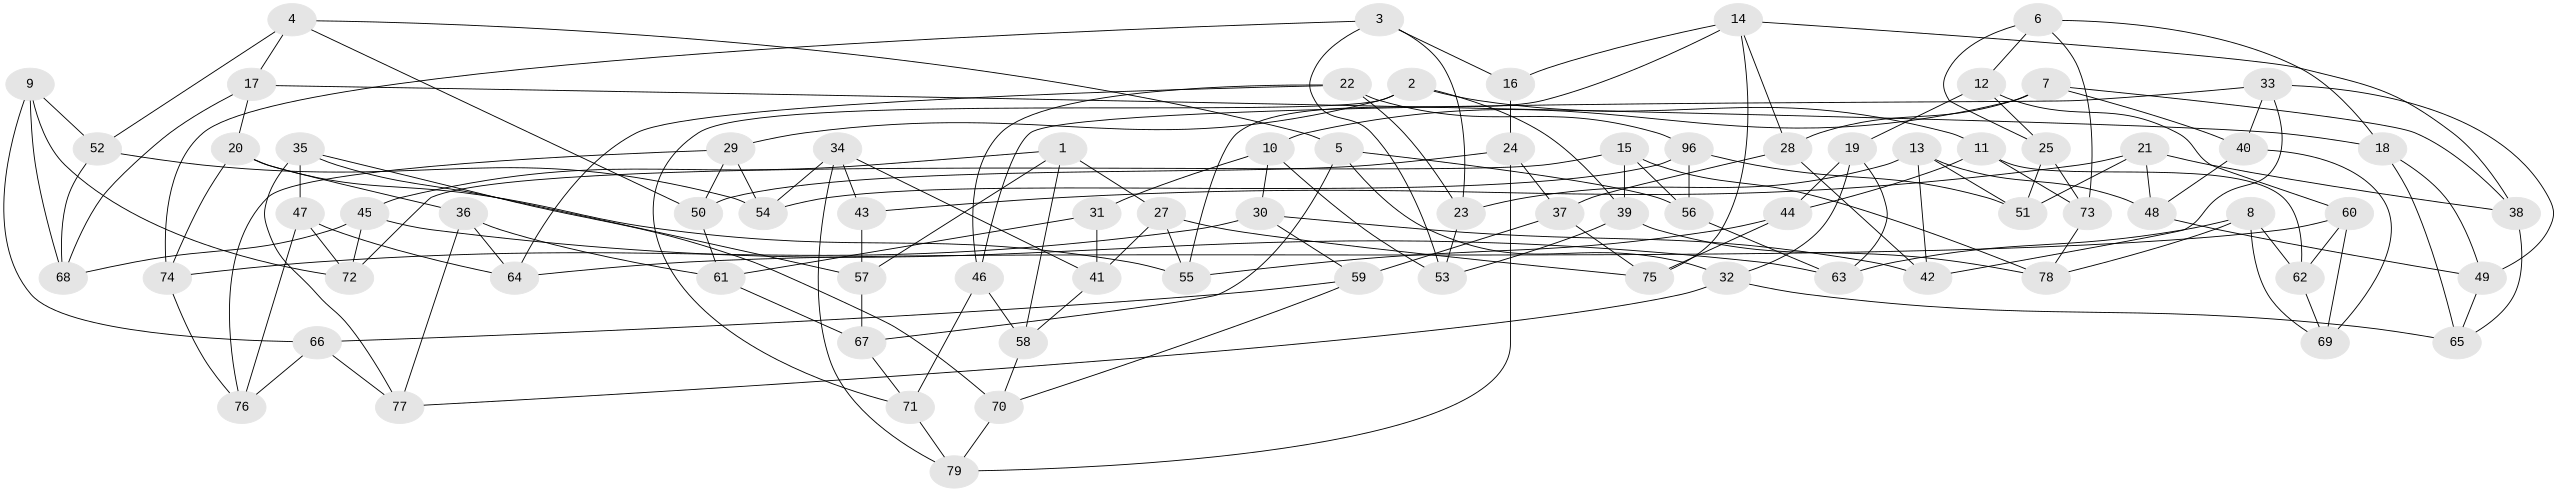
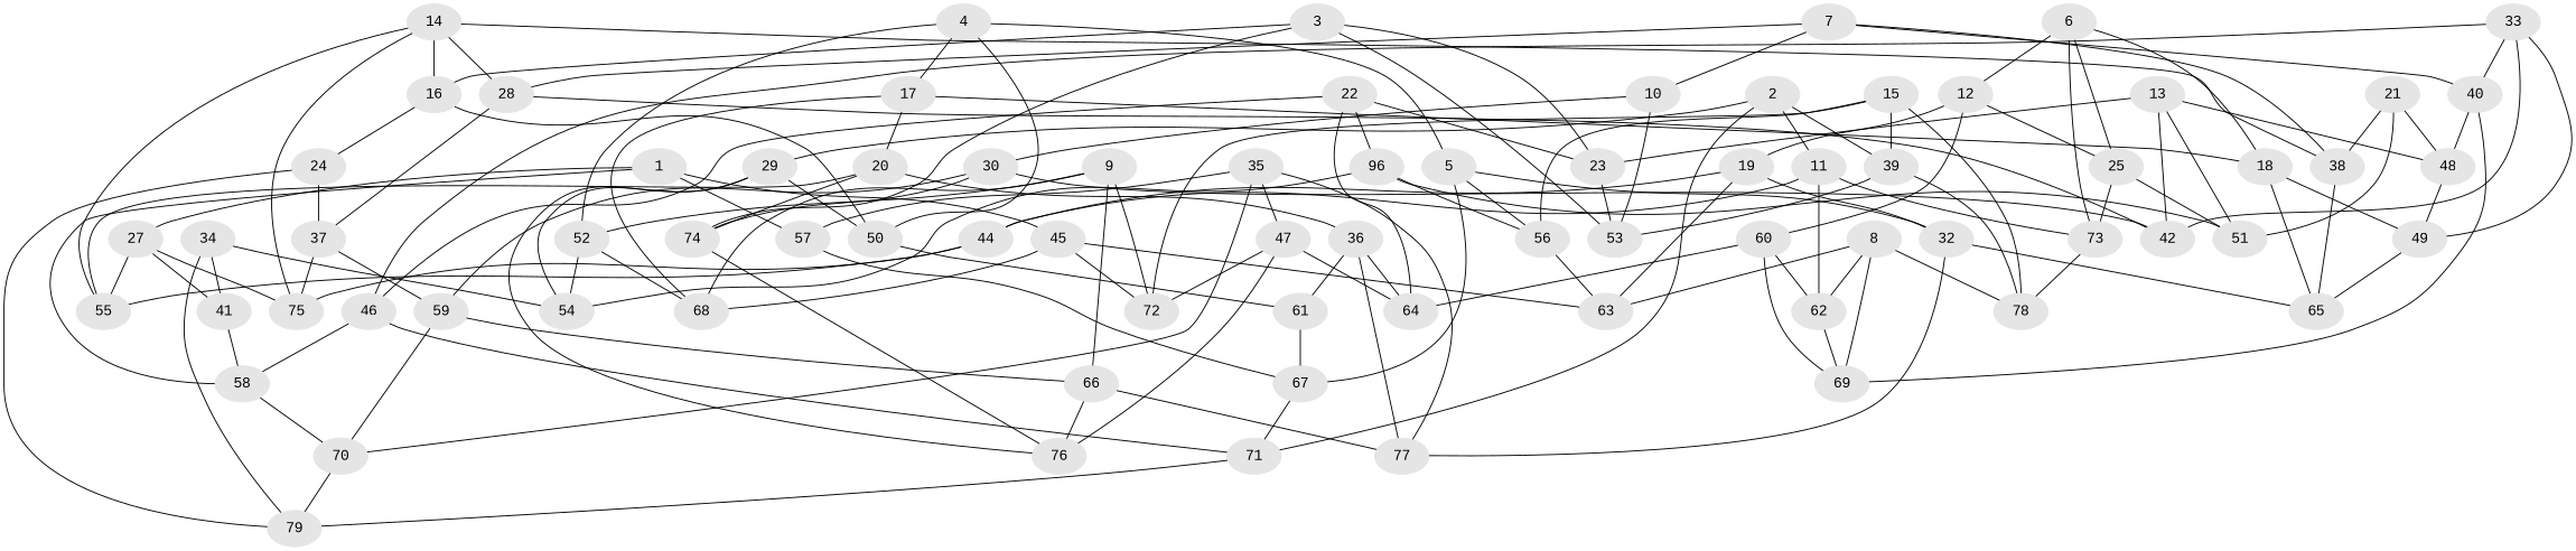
  graph {
    fontname="Liberation Mono"
    node [color=gray90 fontname="Liberation Mono" style=filled]
    edge [fontname="Liberation Mono"]
    1
    27
    45
    57
    58
    75
    55
    41
    63
    68
    72
    67
    70
    2
    11
    29
    39
    71
    73
    62
    44
    50
    54
    76
    53
    78
    79
    3
    16
    23
    74
    24
    4
    5
    17
    52
    32
    56
    18
    20
    61
    65
    77
    6
    12
    25
    19
    60
    49
    51
    7
    10
    28
    38
    40
    30
-   31
    42
    37
    69
    48
    8
    9
    66
    59
    64
    13
    14
    15
    36
    21
-   43
    22
    n74 [label=96]
    46
    33
    34
    35
    47
    1 -- 27
    1 -- 45
    1 -- 57
    1 -- 58
    27 -- 75
    27 -- 55
    27 -- 41
    45 -- 63
    45 -- 68
    45 -- 72
    57 -- 67
    58 -- 70
    41 -- 58
    67 -- 71
    70 -- 79
    2 -- 11
    2 -- 29
    2 -- 39
    2 -- 71
    11 -- 73
    11 -- 62
    11 -- 44
    29 -- 50
    29 -- 54
    29 -- 76
    39 -- 53
    39 -- 78
    71 -- 79
    73 -- 78
    62 -- 69
    44 -- 75
    44 -- 55
    50 -- 61
    3 -- 53
    3 -- 16
    3 -- 23
    3 -- 74
    16 -- 24
    23 -- 53
    74 -- 76
-   24 -- 50
+   16 -- 50
    24 -- 79
    24 -- 37
    4 -- 50
    4 -- 5
    4 -- 17
    4 -- 52
    5 -- 67
    5 -- 32
    5 -- 56
    17 -- 68
    17 -- 18
    17 -- 20
    52 -- 68
    52 -- 54
    32 -- 65
    32 -- 77
    56 -- 63
    18 -- 65
    18 -- 49
    20 -- 55
    20 -- 74
    20 -- 36
    61 -- 67
    6 -- 73
    6 -- 18
    6 -- 12
    6 -- 25
    12 -- 25
    12 -- 19
    12 -- 60
    25 -- 73
    25 -- 51
    19 -- 63
    19 -- 44
    19 -- 32
    60 -- 62
    60 -- 69
    60 -- 64
    49 -- 65
    7 -- 10
    7 -- 28
    7 -- 38
    7 -- 40
    10 -- 53
    10 -- 30
-   10 -- 31
    28 -- 42
    28 -- 37
    38 -- 65
    40 -- 69
    40 -- 48
    30 -- 74
    30 -- 42
    30 -- 59
-   31 -- 41
-   31 -- 61
    37 -- 75
    37 -- 59
    48 -- 49
    8 -- 63
    8 -- 62
    8 -- 78
    8 -- 69
    9 -- 68
    9 -- 72
    9 -- 52
    9 -- 66
    66 -- 76
    66 -- 77
    59 -- 70
    59 -- 66
    13 -- 23
    13 -- 51
    13 -- 42
    13 -- 48
    14 -- 75
    14 -- 55
    14 -- 16
    14 -- 28
    14 -- 38
    15 -- 72
    15 -- 39
    15 -- 78
    15 -- 56
    36 -- 61
    36 -- 77
    36 -- 64
    21 -- 51
    21 -- 38
    21 -- 48
-   21 -- 43
-   43 -- 57
    22 -- 23
    22 -- 64
    22 -- n74
    22 -- 46
    n74 -- 54
    n74 -- 56
    n74 -- 51
    46 -- 58
    46 -- 71
    33 -- 49
    33 -- 40
    33 -- 42
    33 -- 46
    34 -- 41
    34 -- 54
    34 -- 79
-   34 -- 43
    35 -- 57
    35 -- 70
    35 -- 77
    35 -- 47
    47 -- 72
    47 -- 76
    47 -- 64
  }
